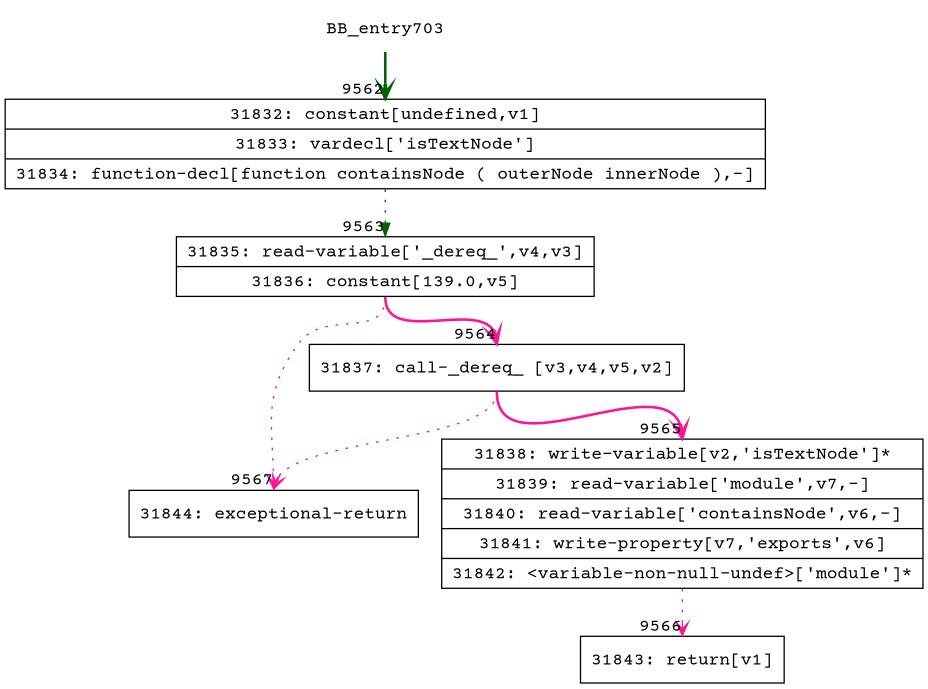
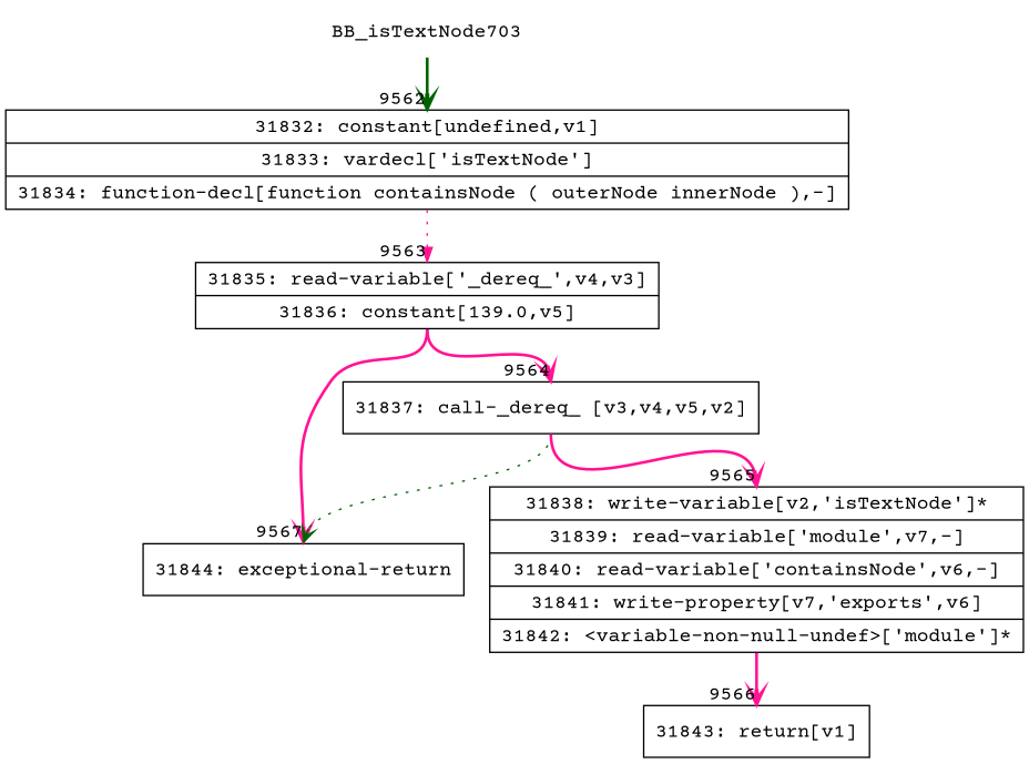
  digraph {
    fontname="Courier Prime"
    rankdir=TD
    node [fontname="Courier Prime" shape=record]
    edge [arrowhead=vee color=deeppink fontname="Courier Prime" headport=n style=bold tailport=s]
-   BB_entry703 [shape=none]
+   BB_entry703 [shape=none label=BB_isTextNode703]
    n2 [label="{31832: constant[undefined,v1]|31833: vardecl['isTextNode']|31834: function-decl[function containsNode ( outerNode innerNode ),-]}"]
    n3 [label="{31835: read-variable['_dereq_',v4,v3]|31836: constant[139.0,v5]}"]
    n4 [label="{31837: call-_dereq_ [v3,v4,v5,v2]}"]
    n5 [label="{31844: exceptional-return}"]
    n6 [label="{31838: write-variable[v2,'isTextNode']*|31839: read-variable['module',v7,-]|31840: read-variable['containsNode',v6,-]|31841: write-property[v7,'exports',v6]|31842: \<variable-non-null-undef\>['module']*}"]
    n7 [label="{31843: return[v1]}"]
    BB_entry703 -> n2 [color=darkgreen headlabel="    9562"]
-   n2 -> n3 [arrowhead=normal color=darkgreen headlabel="      9563" style=dotted]
+   n2 -> n3 [arrowhead=normal headlabel="      9563" style=dotted]
    n3 -> n4 [headlabel="      9564"]
-   n3 -> n5 [headlabel="      9567" style=dotted]
-   n4 -> n5 [style=dotted]
+   n3 -> n5 [headlabel="      9567"]
+   n4 -> n5 [color=darkgreen style=dotted]
    n4 -> n6 [headlabel="      9565"]
-   n6 -> n7 [headlabel="      9566" style=dotted]
+   n6 -> n7 [headlabel="      9566"]
  }
